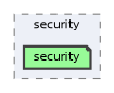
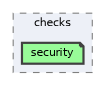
  digraph {
    compound=true
    n1 [color=grey25 fillcolor=palegreen fontname=Helvetica fontsize=10 height=0.2 label=security shape=note style="filled,bold" width=0.4]
    subgraph cluster_1 {
      bgcolor="#edf0f7"
      fontname=Helvetica
      fontsize=10
-     label=security
+     label=checks
      pencolor=grey50
      style="filled,dashed"
      n1
    }
  }
